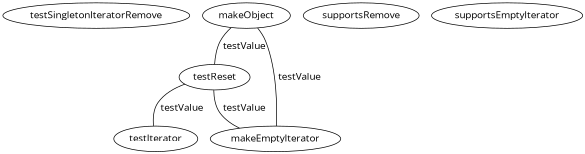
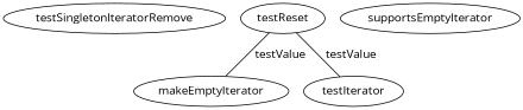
  digraph {
    fontname="Open Sans"
    node [fontname="Open Sans"]
    edge [dir=none fontname="Open Sans"]
    testSingletonIteratorRemove
-   makeObject
    testReset
    makeEmptyIterator
    testIterator
-   supportsRemove
    supportsEmptyIterator
-   makeObject -> testReset [label=" testValue"]
-   makeObject -> makeEmptyIterator [label=" testValue"]
    testReset -> makeEmptyIterator [label=" testValue"]
    testReset -> testIterator [label=" testValue"]
  }
